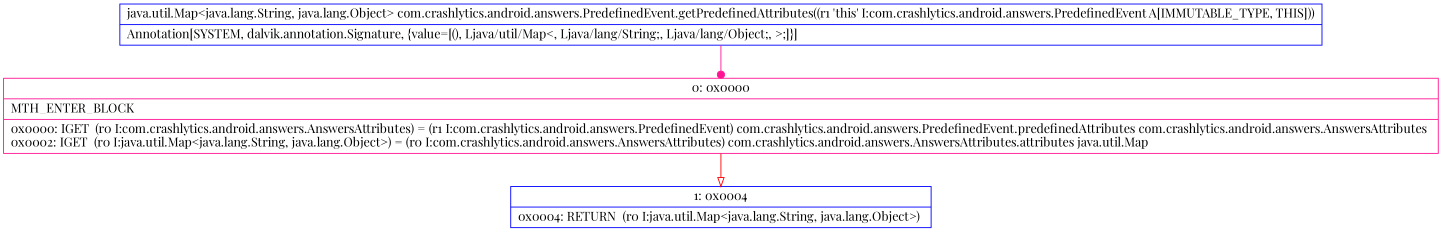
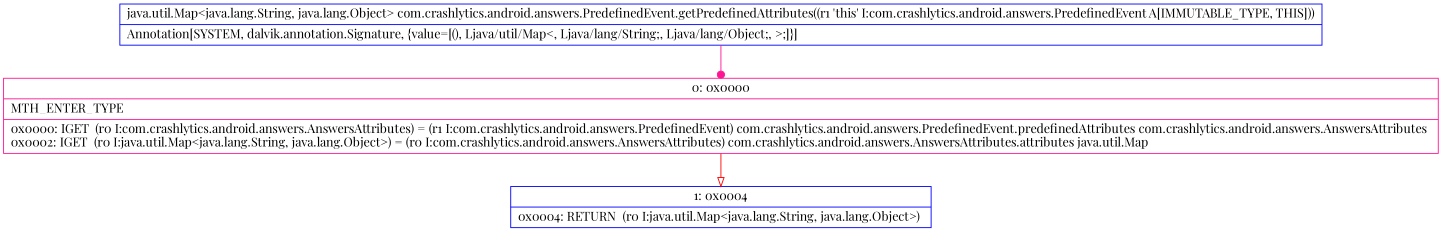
  digraph {
    fontname="Playfair Display"
    node [shape=record color=blue fontname="Playfair Display"]
    edge [fontname="Playfair Display"]
-   n1 [label="{0\:\ 0x0000|MTH_ENTER_BLOCK\l|0x0000: IGET  (r0 I:com.crashlytics.android.answers.AnswersAttributes) = (r1 I:com.crashlytics.android.answers.PredefinedEvent) com.crashlytics.android.answers.PredefinedEvent.predefinedAttributes com.crashlytics.android.answers.AnswersAttributes \l0x0002: IGET  (r0 I:java.util.Map\<java.lang.String, java.lang.Object\>) = (r0 I:com.crashlytics.android.answers.AnswersAttributes) com.crashlytics.android.answers.AnswersAttributes.attributes java.util.Map \l}" color=deeppink]
+   n1 [label="{0\:\ 0x0000|MTH_ENTER_TYPE\l|0x0000: IGET  (r0 I:com.crashlytics.android.answers.AnswersAttributes) = (r1 I:com.crashlytics.android.answers.PredefinedEvent) com.crashlytics.android.answers.PredefinedEvent.predefinedAttributes com.crashlytics.android.answers.AnswersAttributes \l0x0002: IGET  (r0 I:java.util.Map\<java.lang.String, java.lang.Object\>) = (r0 I:com.crashlytics.android.answers.AnswersAttributes) com.crashlytics.android.answers.AnswersAttributes.attributes java.util.Map \l}" color=deeppink]
    n2 [label="{1\:\ 0x0004|0x0004: RETURN  (r0 I:java.util.Map\<java.lang.String, java.lang.Object\>) \l}"]
    n3 [label="{java.util.Map\<java.lang.String, java.lang.Object\> com.crashlytics.android.answers.PredefinedEvent.getPredefinedAttributes((r1 'this' I:com.crashlytics.android.answers.PredefinedEvent A[IMMUTABLE_TYPE, THIS]))  | Annotation[SYSTEM, dalvik.annotation.Signature, \{value=[(), Ljava\/util\/Map\<, Ljava\/lang\/String;, Ljava\/lang\/Object;, \>;]\}]\l}"]
    n1 -> n2 [color=red arrowhead=onormal]
    n3 -> n1 [color=deeppink arrowhead=dot]
  }
